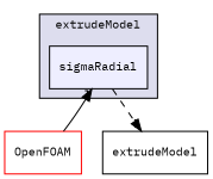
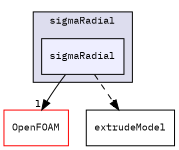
  digraph {
    compound=true
    fontname="IBM Plex Mono"
    node [fontname="IBM Plex Mono" fontsize=10 shape=box]
    edge [fontname="IBM Plex Mono" headlabel=1 labeldistance=1.5 labelfontname=Helvetica labelfontsize=10]
    n1 [fillcolor="#eeeeff" label=sigmaRadial pencolor=black style=filled]
    n2 [color=red label=OpenFOAM]
    n3 [label=extrudeModel]
    subgraph cluster_1 {
      bgcolor="#ddddee"
      fontsize=10
-     label=extrudeModel
+     label=sigmaRadial
      pencolor=black
      n1
    }
-   n2 -> n1 [style=solid]
+   n1 -> n2 [style=solid]
    n1 -> n3 [style=dashed]
  }
